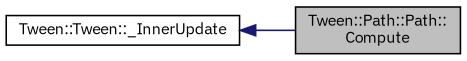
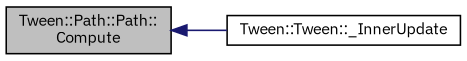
  digraph {
    rankdir=LR
    fontname="IBM Plex Sans"
    node [color=black fontname="IBM Plex Sans" fontsize=10 shape=record]
    n1 [fillcolor=grey75 fontcolor=black height=0.2 label="Tween::Path::Path::\lCompute" style=filled width=0.4]
    n2 [height=0.2 label="Tween::Tween::_InnerUpdate" width=0.4]
-   n2 -> n1 [color=midnightblue dir=back fontname="IBM Plex Sans" fontsize=10 labelfontname=FreeSans labelfontsize=10 style=solid]
+   n1 -> n2 [color=midnightblue dir=back fontname="IBM Plex Sans" fontsize=10 labelfontname=FreeSans labelfontsize=10 style=solid]
  }
